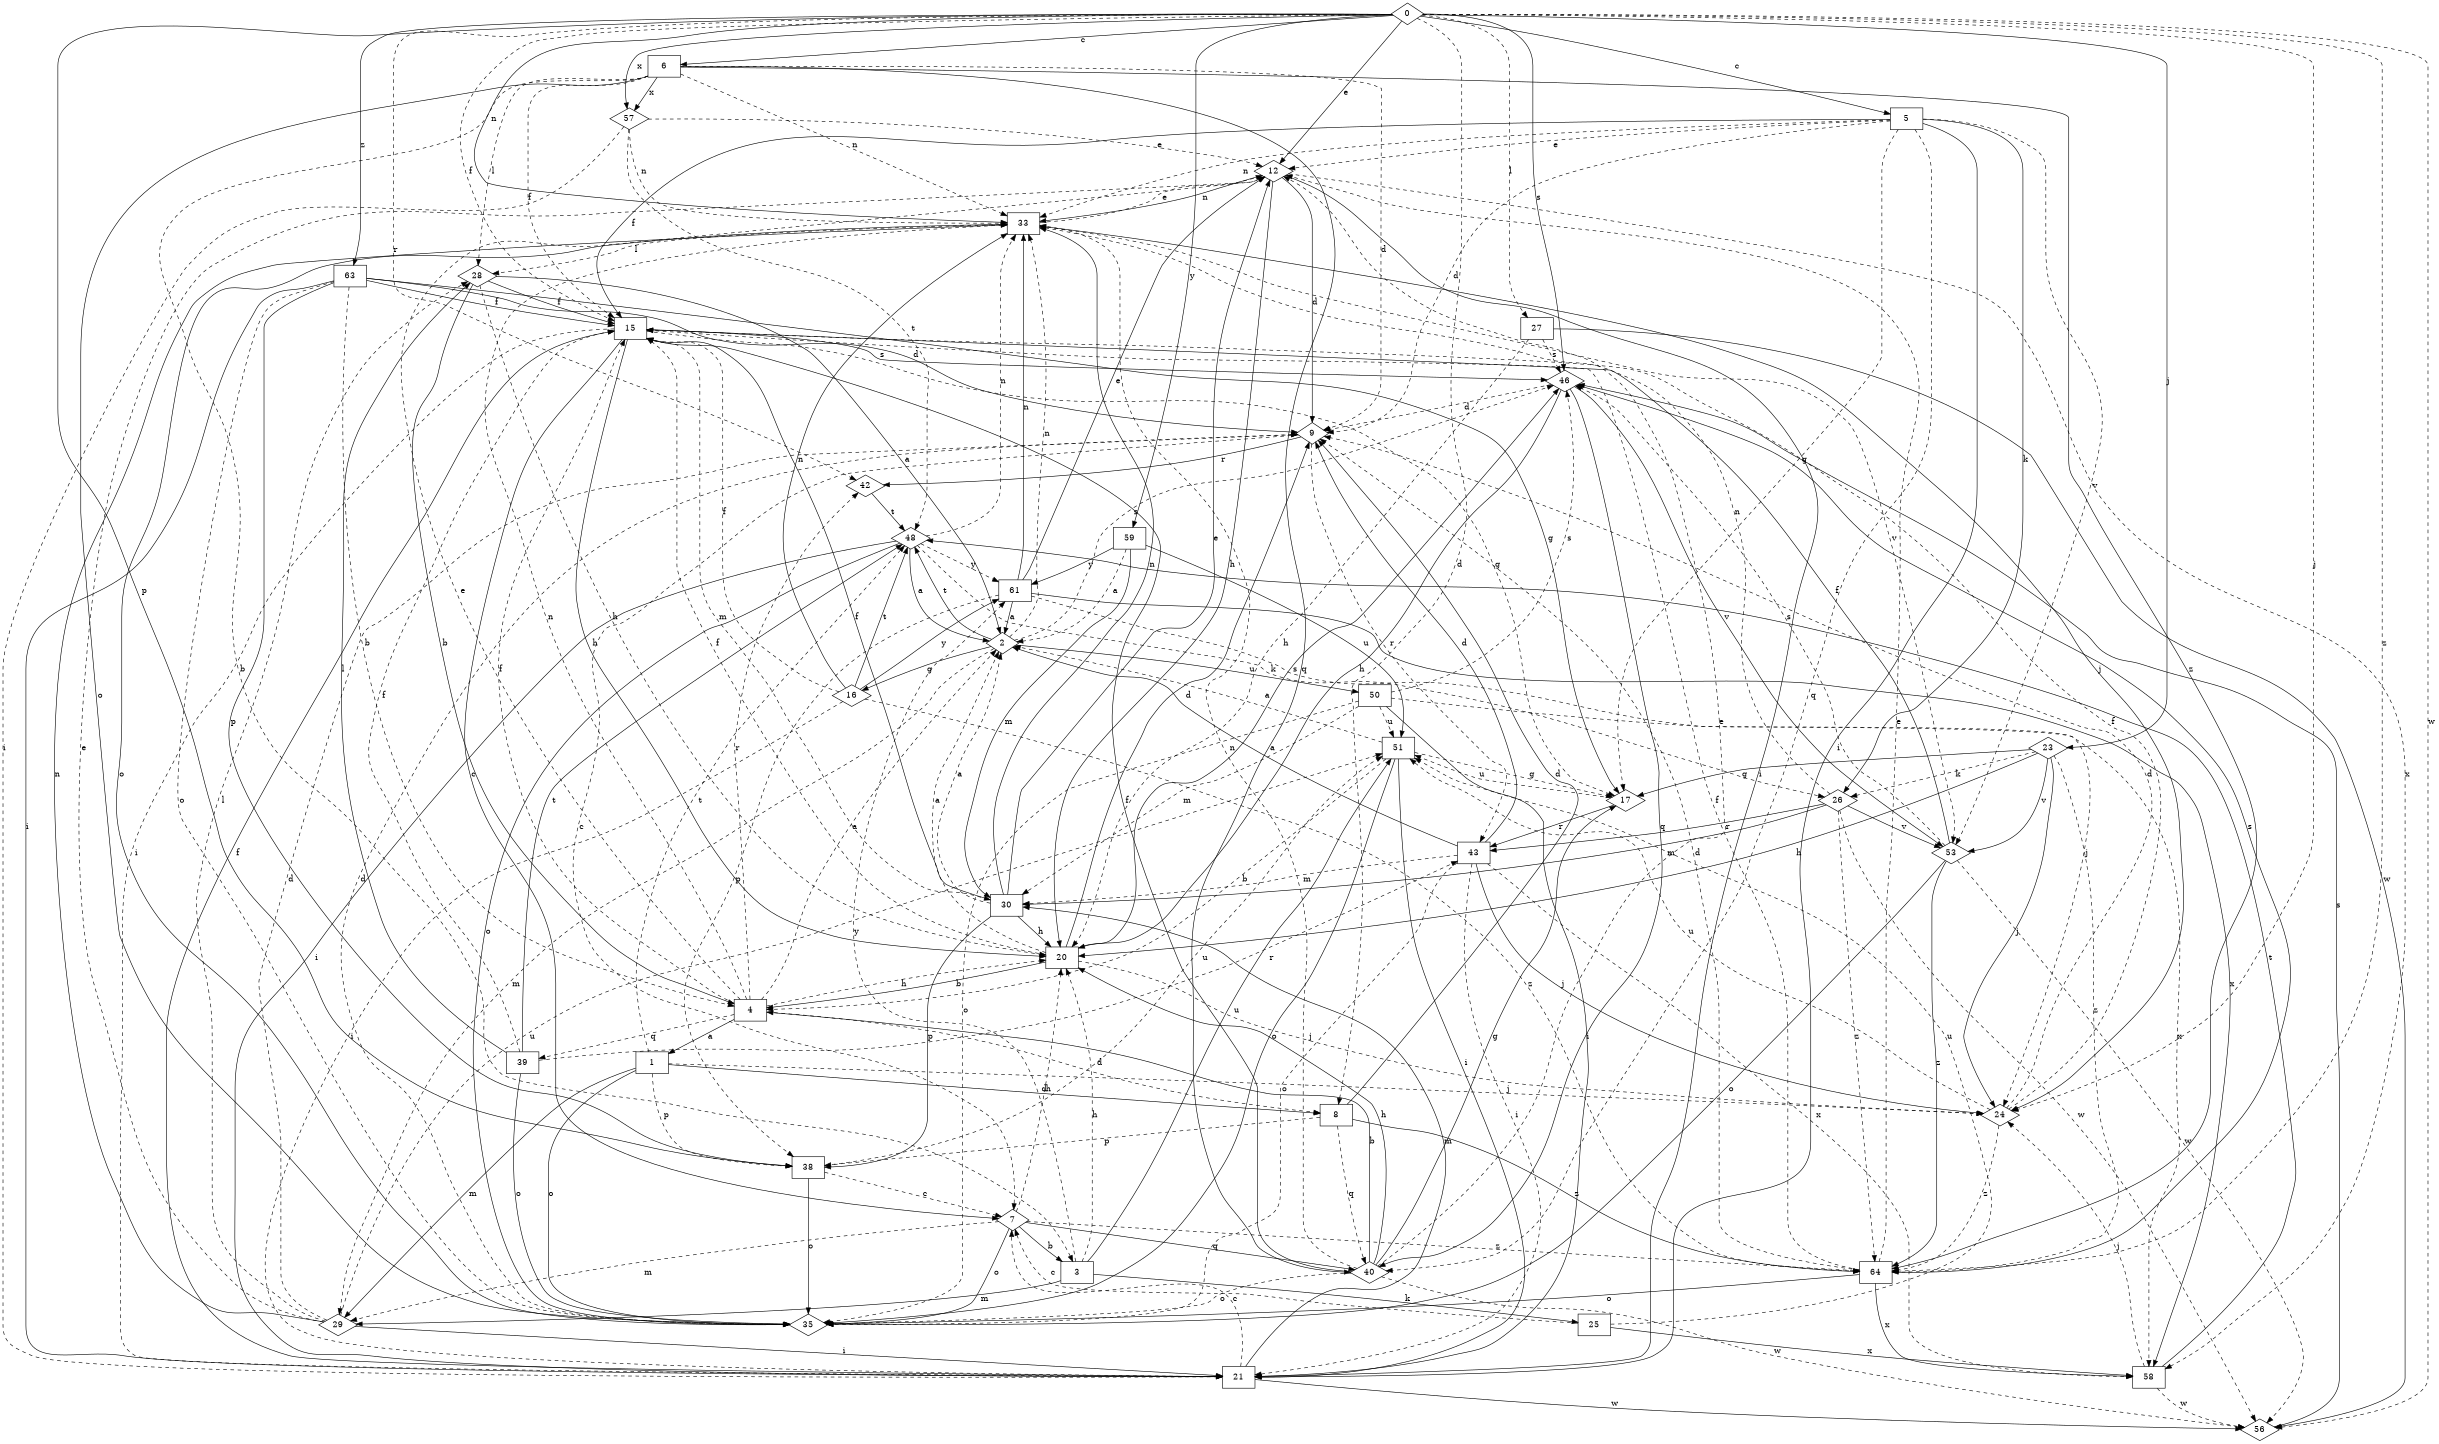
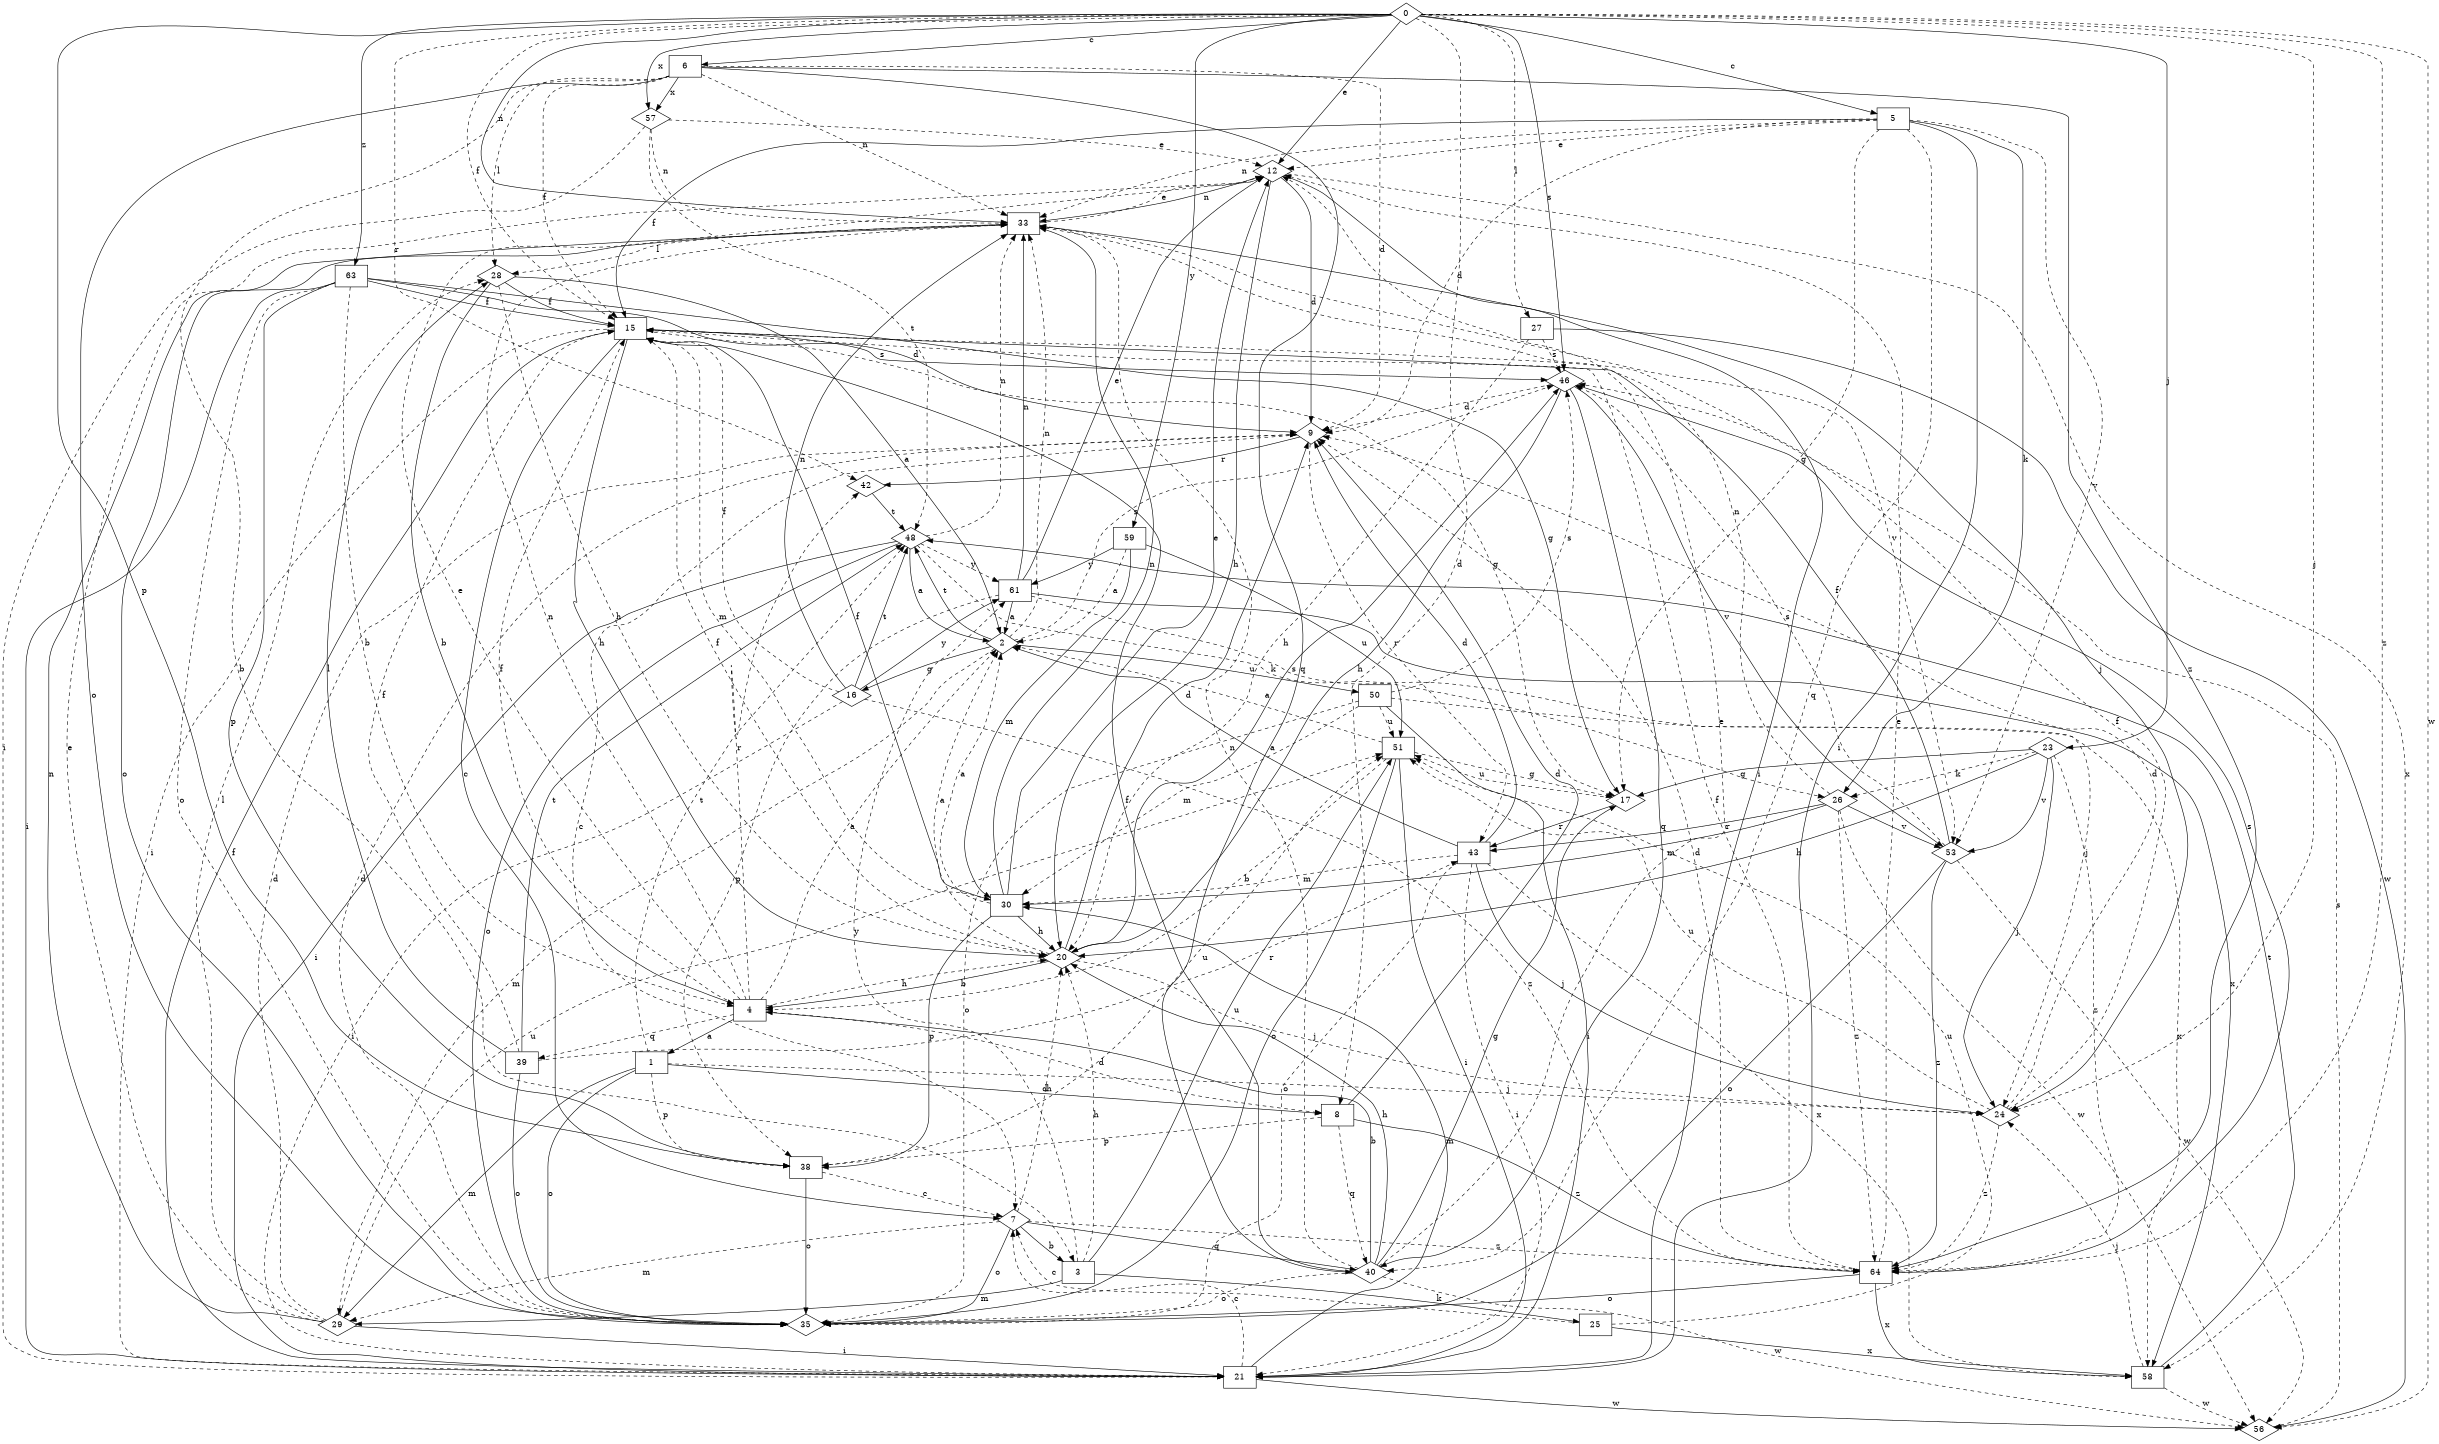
  strict digraph {
    node [shape=box]
    edge [style=dashed]
    0 [shape=diamond]
    5
    6
    8
    12 [shape=diamond]
    15
    23 [shape=diamond]
    24 [shape=diamond]
    27
    33
    38
    42 [shape=diamond]
    46 [shape=diamond]
    56 [shape=diamond]
    57 [shape=diamond]
    59
    63
    64
    9 [shape=diamond]
    17 [shape=diamond]
    21
    26 [shape=diamond]
    40 [shape=diamond]
    53 [shape=diamond]
    35 [shape=diamond]
    3
    28 [shape=diamond]
-   20
+   20 [shape=diamond]
    58
    7 [shape=diamond]
    30
    51
    48 [shape=diamond]
    2 [shape=diamond]
    61
    4
    1
    29 [shape=diamond]
    16 [shape=diamond]
    50
    25
    39
    43
    0 -> 5 [label=c style=solid]
    0 -> 6 [label=c style=solid]
    0 -> 8 [label=d]
    0 -> 12 [label=e style=solid]
    0 -> 15 [label=f]
    0 -> 23 [label=j style=solid]
    0 -> 24 [label=j]
    0 -> 27 [label=l]
    0 -> 33 [label=n style=solid]
    0 -> 38 [label=p style=solid]
    0 -> 42 [label=r]
    0 -> 46 [label=s style=solid]
    0 -> 56 [label=w]
    0 -> 57 [label=x style=solid]
    0 -> 59 [label=y style=solid]
    0 -> 63 [label=z style=solid]
    0 -> 64 [label=z]
    5 -> 12 [label=e]
    5 -> 15 [label=f style=solid]
    5 -> 33 [label=n]
    5 -> 9 [label=d]
    5 -> 17 [label=g]
    5 -> 21 [label=i style=solid]
    5 -> 26 [label=k style=solid]
    5 -> 40 [label=q]
    5 -> 53 [label=v]
    6 -> 15 [label=f]
    6 -> 33 [label=n]
    6 -> 57 [label=x style=solid]
    6 -> 64 [label=z style=solid]
    6 -> 9 [label=d]
    6 -> 40 [label=q style=solid]
    6 -> 35 [label=o style=solid]
    6 -> 3 [label=b]
    6 -> 28 [label=l]
    8 -> 38 [label=p]
    8 -> 64 [label=z style=solid]
    8 -> 9 [label=d style=solid]
    8 -> 40 [label=q]
    12 -> 33 [label=n style=solid]
    12 -> 9 [label=d style=solid]
    12 -> 21 [label=i style=solid]
    12 -> 20 [label=h style=solid]
    12 -> 58 [label=x]
    15 -> 46 [label=s style=solid]
    15 -> 17 [label=g]
    15 -> 21 [label=i]
    15 -> 20 [label=h style=solid]
    15 -> 7 [label=c style=solid]
    15 -> 30 [label=m]
    23 -> 24 [label=j style=solid]
    23 -> 64 [label=z]
    23 -> 17 [label=g style=solid]
    23 -> 26 [label=k]
    23 -> 53 [label=v style=solid]
    23 -> 20 [label=h style=solid]
    24 -> 15 [label=f]
    24 -> 64 [label=z]
    24 -> 9 [label=d]
    24 -> 51 [label=u]
    27 -> 46 [label=s]
    27 -> 56 [label=w style=solid]
    27 -> 20 [label=h]
    33 -> 12 [label=e]
    33 -> 24 [label=j style=solid]
    33 -> 53 [label=v]
    33 -> 35 [label=o style=solid]
    33 -> 28 [label=l]
    38 -> 35 [label=o style=solid]
    38 -> 7 [label=c]
    38 -> 51 [label=u]
    42 -> 48 [label=t style=solid]
    46 -> 9 [label=d]
    46 -> 40 [label=q style=solid]
    46 -> 53 [label=v style=solid]
    46 -> 20 [label=h style=solid]
-   56 -> 46 [label=s style=solid]
+   56 -> 46 [label=s]
    57 -> 12 [label=e]
    57 -> 33 [label=n]
    57 -> 21 [label=i]
    57 -> 48 [label=t]
    59 -> 30 [label=m style=solid]
    59 -> 51 [label=u style=solid]
    59 -> 2 [label=a]
    59 -> 61 [label=y style=solid]
    63 -> 15 [label=f style=solid]
    63 -> 38 [label=p style=solid]
    63 -> 9 [label=d style=solid]
    63 -> 17 [label=g style=solid]
    63 -> 21 [label=i style=solid]
    63 -> 35 [label=o]
    63 -> 4 [label=b]
    64 -> 12 [label=e]
    64 -> 15 [label=f]
    64 -> 46 [label=s style=solid]
    64 -> 9 [label=d]
    64 -> 35 [label=o style=solid]
    64 -> 58 [label=x style=solid]
    9 -> 42 [label=r style=solid]
    9 -> 7 [label=c]
    9 -> 43 [label=r]
    17 -> 51 [label=u]
    17 -> 43 [label=r style=solid]
    21 -> 15 [label=f style=solid]
    21 -> 56 [label=w style=solid]
    21 -> 7 [label=c]
    21 -> 30 [label=m style=solid]
    26 -> 33 [label=n]
    26 -> 56 [label=w]
    26 -> 64 [label=z]
    26 -> 53 [label=v style=solid]
    26 -> 30 [label=m style=solid]
    26 -> 43 [label=r style=solid]
    40 -> 12 [label=e]
    40 -> 15 [label=f style=solid]
    40 -> 33 [label=n]
    40 -> 56 [label=w]
    40 -> 17 [label=g style=solid]
    40 -> 35 [label=o]
    40 -> 20 [label=h style=solid]
    40 -> 4 [label=b style=solid]
    53 -> 15 [label=f style=solid]
    53 -> 46 [label=s]
    53 -> 56 [label=w]
    53 -> 64 [label=z style=solid]
    53 -> 35 [label=o style=solid]
    35 -> 9 [label=d]
    3 -> 20 [label=h]
    3 -> 51 [label=u style=solid]
    3 -> 61 [label=y]
    3 -> 29 [label=m style=solid]
    3 -> 25 [label=k style=solid]
    28 -> 15 [label=f style=solid]
    28 -> 20 [label=h]
    28 -> 2 [label=a style=solid]
    28 -> 4 [label=b style=solid]
    20 -> 15 [label=f]
    20 -> 24 [label=j]
    20 -> 46 [label=s style=solid]
    20 -> 9 [label=d style=solid]
    20 -> 2 [label=a]
    20 -> 4 [label=b style=solid]
    58 -> 24 [label=j]
    58 -> 56 [label=w]
    58 -> 48 [label=t style=solid]
    7 -> 64 [label=z]
    7 -> 40 [label=q style=solid]
    7 -> 35 [label=o style=solid]
    7 -> 3 [label=b style=solid]
    7 -> 20 [label=h]
    7 -> 29 [label=m]
    30 -> 12 [label=e style=solid]
    30 -> 15 [label=f style=solid]
    30 -> 33 [label=n style=solid]
    30 -> 38 [label=p style=solid]
    30 -> 20 [label=h style=solid]
    30 -> 2 [label=a]
    51 -> 17 [label=g]
    51 -> 21 [label=i style=solid]
    51 -> 35 [label=o style=solid]
    51 -> 2 [label=a]
    51 -> 4 [label=b]
    48 -> 33 [label=n]
    48 -> 21 [label=i style=solid]
    48 -> 26 [label=k]
    48 -> 35 [label=o style=solid]
    48 -> 2 [label=a style=solid]
    48 -> 61 [label=y]
    2 -> 33 [label=n]
    2 -> 46 [label=s]
    2 -> 48 [label=t style=solid]
    2 -> 29 [label=m]
    2 -> 16 [label=g style=solid]
    2 -> 50 [label=u style=solid]
    61 -> 12 [label=e style=solid]
    61 -> 24 [label=j]
    61 -> 33 [label=n style=solid]
    61 -> 38 [label=p]
    61 -> 58 [label=x style=solid]
    61 -> 2 [label=a style=solid]
    4 -> 8 [label=d]
    4 -> 12 [label=e]
    4 -> 15 [label=f]
    4 -> 33 [label=n]
    4 -> 42 [label=r]
    4 -> 20 [label=h]
    4 -> 2 [label=a]
    4 -> 1 [label=a style=solid]
    4 -> 39 [label=q]
    1 -> 8 [label=d style=solid]
    1 -> 24 [label=j]
    1 -> 38 [label=p]
    1 -> 35 [label=o style=solid]
    1 -> 48 [label=t]
    1 -> 29 [label=m style=solid]
    29 -> 12 [label=e]
    29 -> 33 [label=n style=solid]
    29 -> 9 [label=d]
    29 -> 21 [label=i style=solid]
    29 -> 28 [label=l]
    29 -> 51 [label=u]
    16 -> 15 [label=f]
    16 -> 33 [label=n style=solid]
    16 -> 64 [label=z]
    16 -> 21 [label=i]
    16 -> 48 [label=t style=solid]
    16 -> 61 [label=y style=solid]
    50 -> 46 [label=s]
    50 -> 21 [label=i style=solid]
    50 -> 35 [label=o]
    50 -> 58 [label=x]
    50 -> 30 [label=m]
    50 -> 51 [label=u]
    25 -> 58 [label=x style=solid]
    25 -> 7 [label=c]
    25 -> 51 [label=u]
    39 -> 15 [label=f]
    39 -> 35 [label=o style=solid]
    39 -> 28 [label=l style=solid]
    39 -> 48 [label=t style=solid]
    39 -> 43 [label=r]
    43 -> 24 [label=j style=solid]
    43 -> 9 [label=d style=solid]
    43 -> 21 [label=i]
    43 -> 35 [label=o]
    43 -> 58 [label=x]
    43 -> 30 [label=m]
    43 -> 2 [label=a style=solid]
  }
